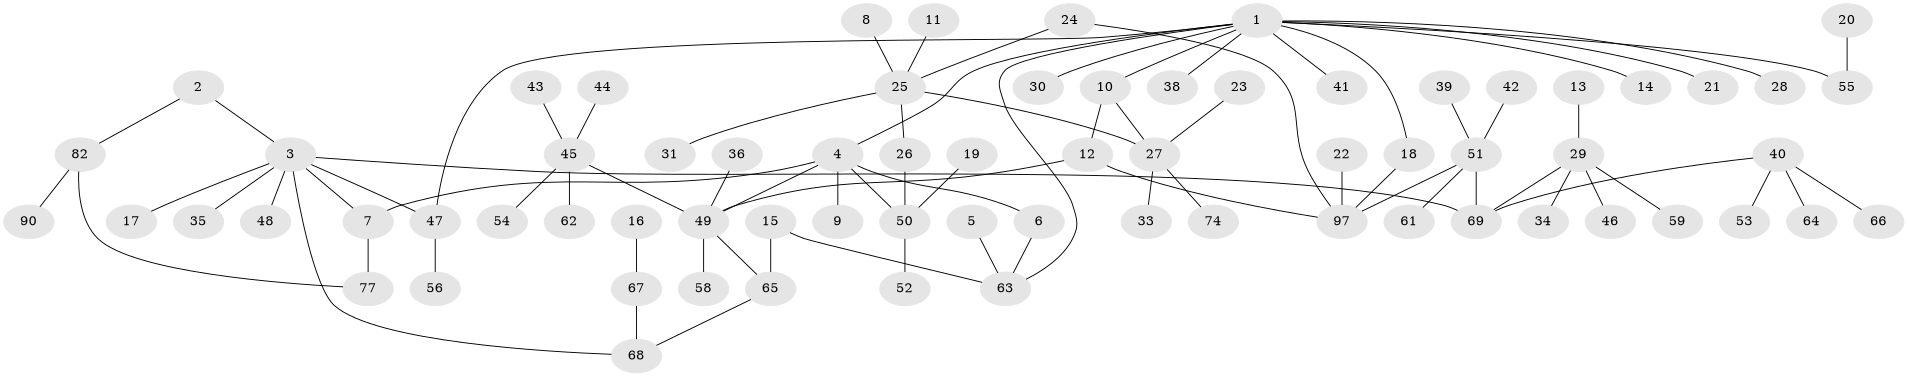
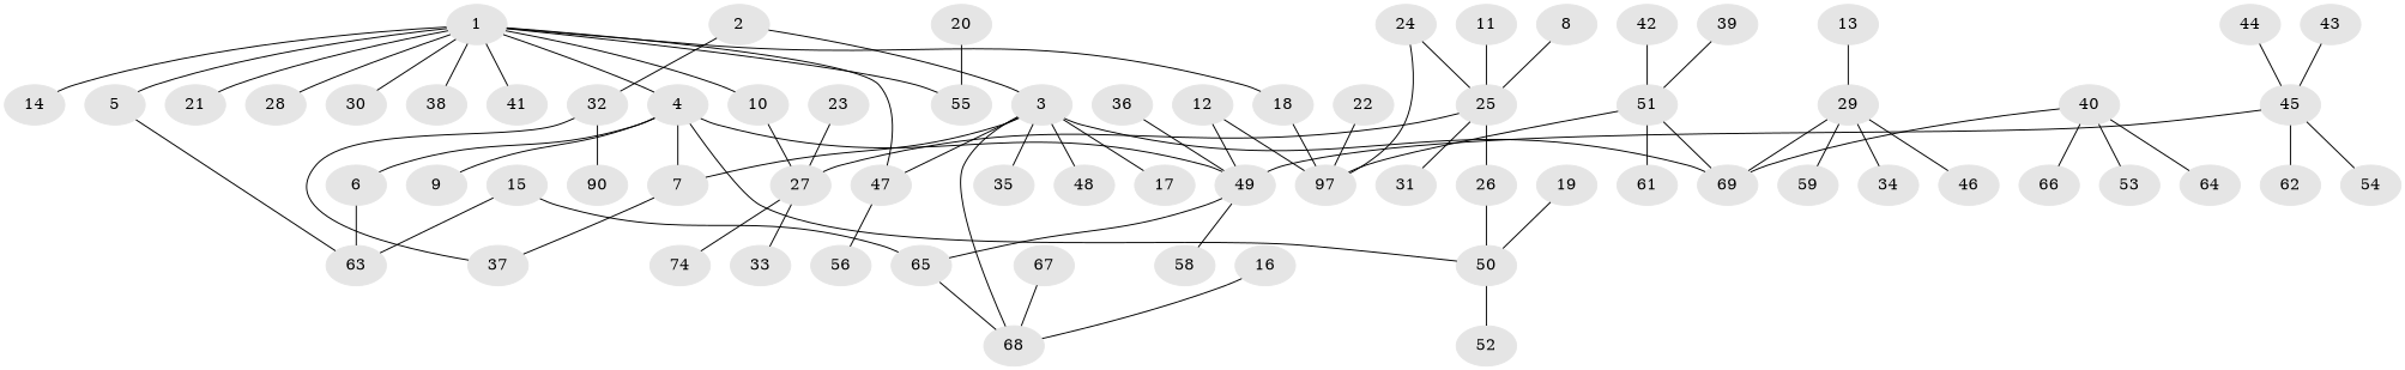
  graph {
    node [color=gray90 style=filled]
    edge [weight=1.0]
    1
    4
    10
    14
    18
    21
    28
    30
    38
    41
    47
    55
    63
    7
    6
    9
    49
    50
    12
    27
    n21 [label=97]
    56
    2
    3
-   32 [label=82]
+   32
    17
    35
    48
    68
    69
-   37 [label=77]
+   37
    n32 [label=90]
    65
    58
    52
    5
    8
    25
    26
    31
    33
    n42 [label=74]
    11
    13
    29
    34
    46
    59
    15
    16
    19
    20
    22
    23
    24
    36
    39
    51
    61
    40
    53
    64
    66
    42
    43
    45
    54
    62
    44
    67
    1 -- 4
    1 -- 10
    1 -- 14
    1 -- 18
    1 -- 21
    1 -- 28
    1 -- 30
    1 -- 38
    1 -- 41
    1 -- 47
    1 -- 55
-   1 -- 63
+   1 -- 5
    4 -- 7
    4 -- 6
    4 -- 9
    4 -- 49
    4 -- 50
-   10 -- 12
    10 -- 27
    18 -- n21
    47 -- 56
    7 -- 37
    6 -- 63
    49 -- 65
    49 -- 58
    50 -- 52
    12 -- 49
    12 -- n21
    27 -- 33
    27 -- n42
    2 -- 3
    2 -- 32
    3 -- 47
    3 -- 7
    3 -- 17
    3 -- 35
    3 -- 48
    3 -- 68
    3 -- 69
    32 -- 37
    32 -- n32
    65 -- 68
    5 -- 63
    8 -- 25
    25 -- 27
    25 -- 26
    25 -- 31
    26 -- 50
    11 -- 25
    13 -- 29
    29 -- 69
    29 -- 34
    29 -- 46
    29 -- 59
    15 -- 63
    15 -- 65
-   16 -- 67
+   16 -- 68
    19 -- 50
    20 -- 55
    22 -- n21
    23 -- 27
    24 -- n21
    24 -- 25
    36 -- 49
    39 -- 51
    51 -- n21
    51 -- 69
    51 -- 61
    40 -- 69
    40 -- 53
    40 -- 64
    40 -- 66
    42 -- 51
    43 -- 45
    45 -- 49
    45 -- 54
    45 -- 62
    44 -- 45
    67 -- 68
  }
